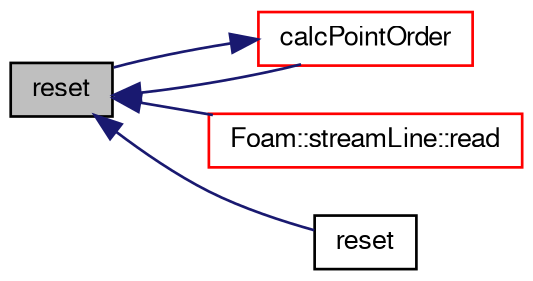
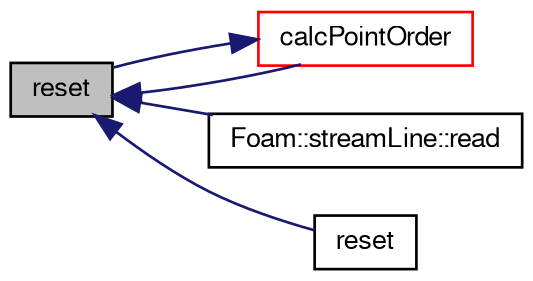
  digraph {
    rankdir=LR
    node [color=black fontname=FreeSans fontsize=10 shape=record]
    edge [color=midnightblue dir=back fontname=FreeSans fontsize=10 labelfontname=FreeSans labelfontsize=10 style=solid]
    n1 [fillcolor=grey75 fontcolor=black height=0.2 label=reset style=filled width=0.4]
    n2 [color=red height=0.2 label=calcPointOrder width=0.4]
-   n3 [color=red height=0.2 label="Foam::streamLine::read" width=0.4]
+   n3 [height=0.2 label="Foam::streamLine::read" width=0.4]
    n4 [height=0.2 label=reset width=0.4]
    n1 -> n2
    n1 -> n3
    n1 -> n4
    n2 -> n1
  }
